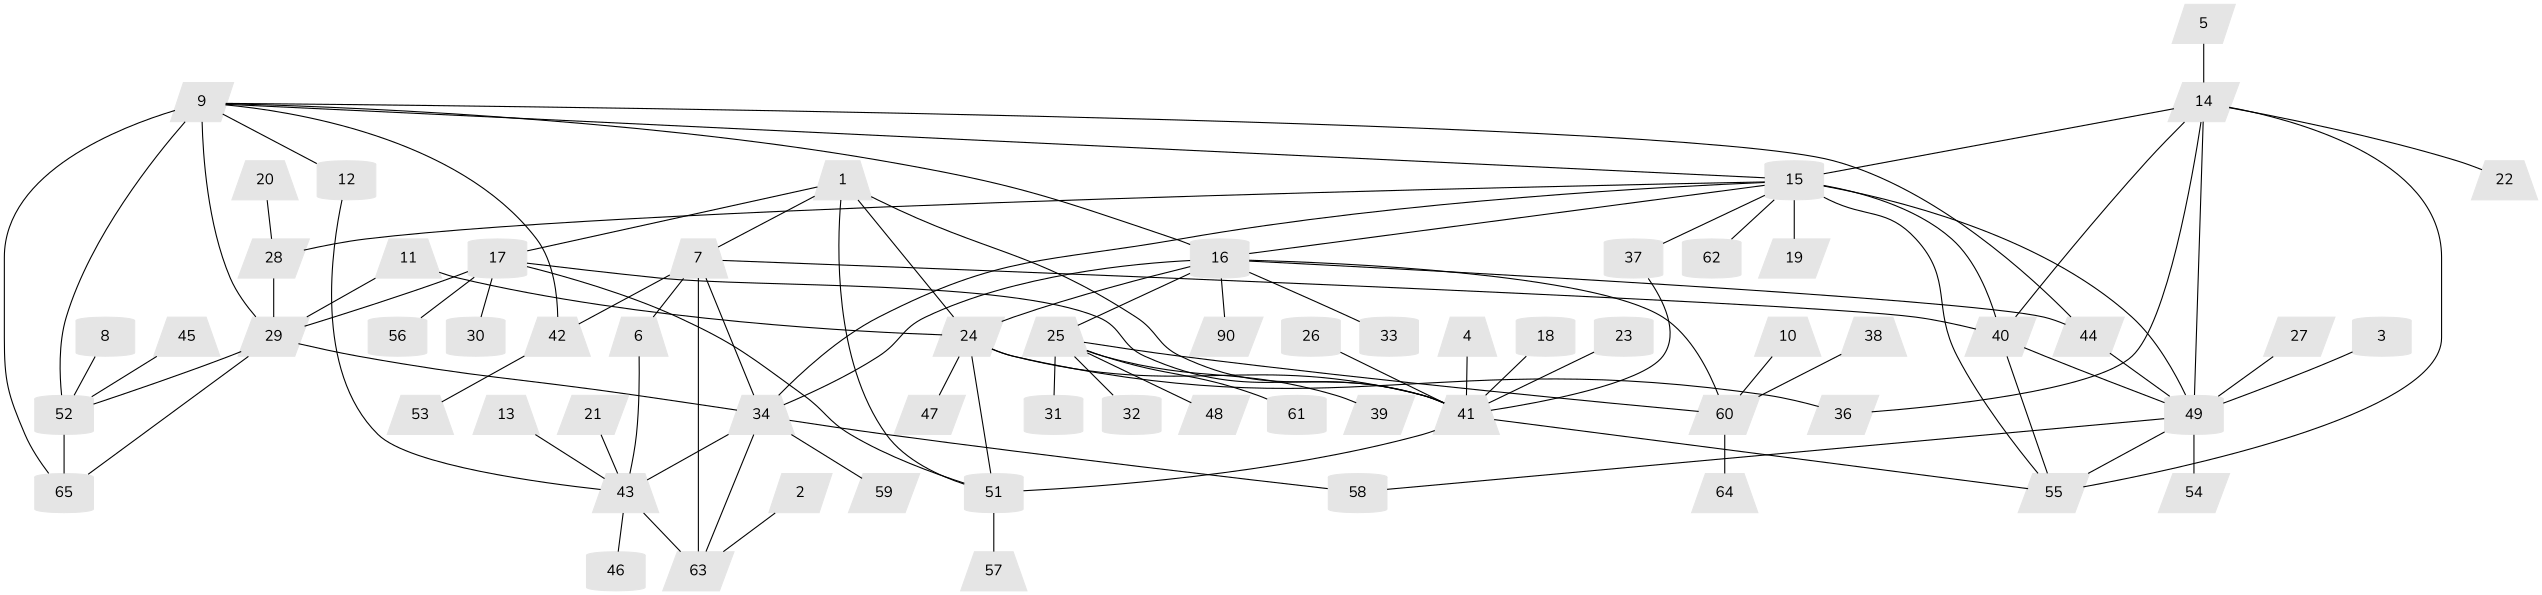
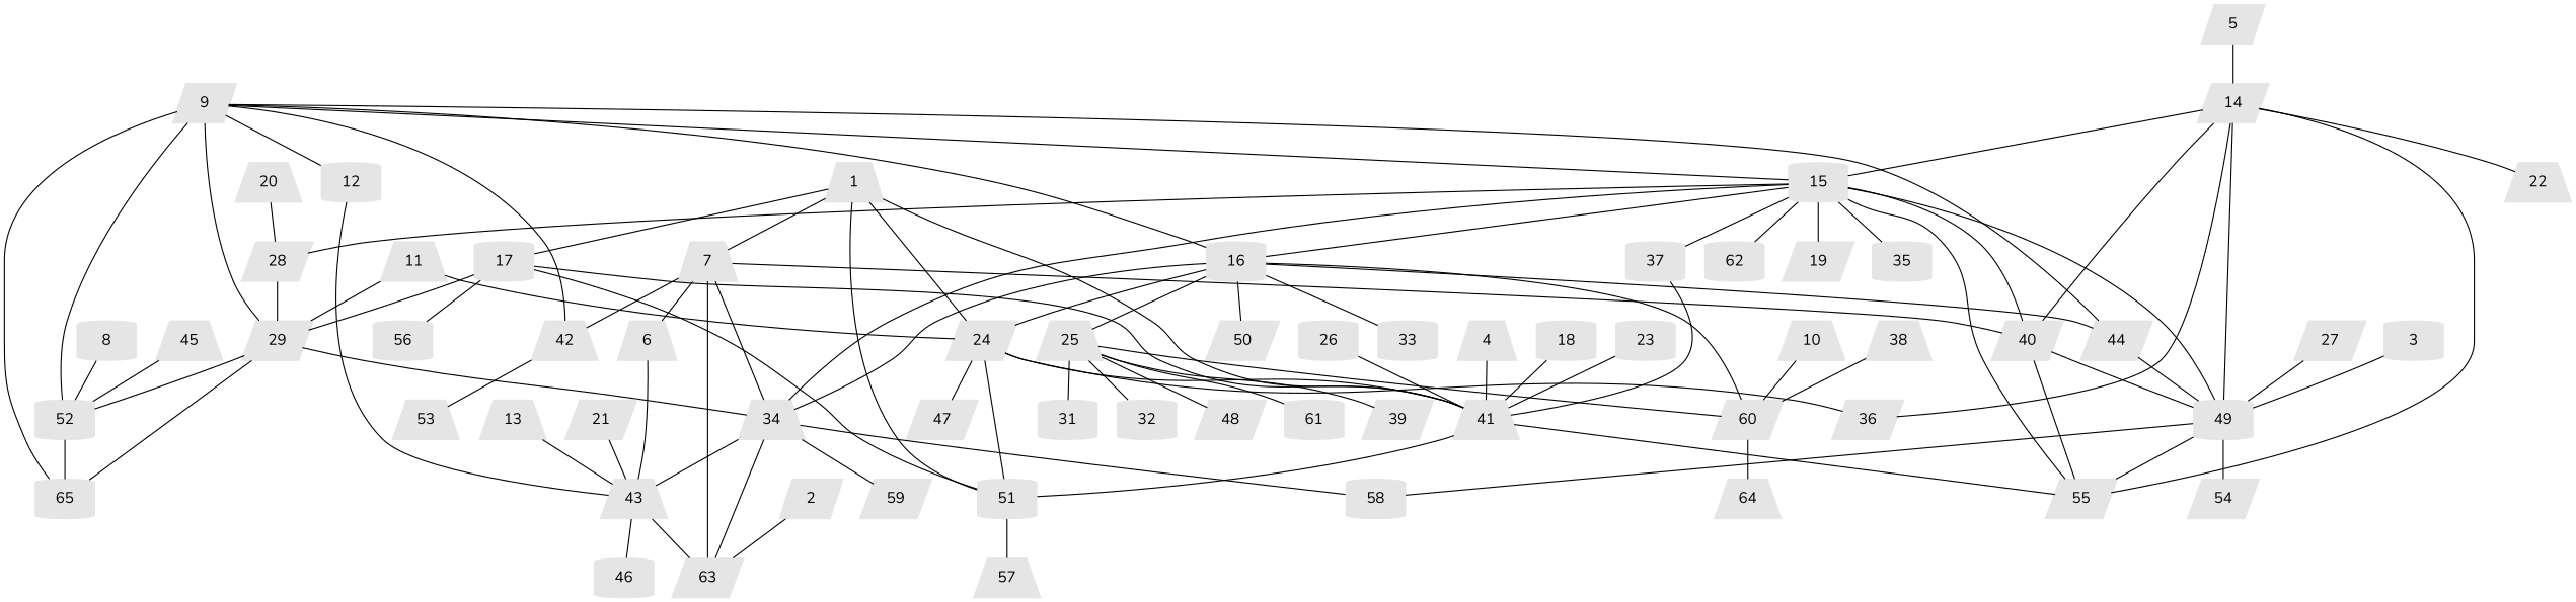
  graph {
    fontname=Nunito
    node [color=gray90 fontname=Nunito shape=cylinder style=filled]
    edge [fontname=Nunito weight=1.0]
    1 [shape=trapezium]
    7 [shape=trapezium]
    17
    24 [shape=parallelogram]
    41 [shape=trapezium]
    51
    63 [shape=parallelogram]
    6 [shape=trapezium]
    34 [shape=trapezium]
    40 [shape=parallelogram]
    42 [shape=trapezium]
    29 [shape=parallelogram]
-   30
    56
    36 [shape=parallelogram]
    47 [shape=parallelogram]
    55 [shape=parallelogram]
    57 [shape=trapezium]
    2 [shape=parallelogram]
    3
    49
    58
    54 [shape=parallelogram]
    4 [shape=trapezium]
    5 [shape=parallelogram]
    14 [shape=parallelogram]
    15
    22 [shape=trapezium]
    43 [shape=trapezium]
    46
    59 [shape=parallelogram]
    53 [shape=trapezium]
    8
    52
    65
    9 [shape=parallelogram]
    12
    16
    44 [shape=parallelogram]
    19 [shape=parallelogram]
    28 [shape=parallelogram]
+   35
    37
    62
    60 [shape=parallelogram]
    25 [shape=trapezium]
    33
-   50 [shape=parallelogram label=90]
+   50 [shape=parallelogram]
    10 [shape=trapezium]
    64 [shape=trapezium]
    11 [shape=trapezium]
    13 [shape=trapezium]
    31
    32
    39 [shape=parallelogram]
    48 [shape=parallelogram]
    61
    18
    20 [shape=trapezium]
    21 [shape=parallelogram]
    23
    26
    27 [shape=parallelogram]
    38 [shape=trapezium]
    45 [shape=trapezium]
    1 -- 7
    1 -- 17
    1 -- 24
    1 -- 41 [weight=2.0]
    1 -- 51
    7 -- 63 [weight=4.0]
    7 -- 6 [weight=2.0]
    7 -- 34 [weight=2.0]
    7 -- 40
    7 -- 42
    17 -- 41 [weight=2.0]
    17 -- 51
    17 -- 29
-   17 -- 30
    17 -- 56
    24 -- 41 [weight=2.0]
    24 -- 51
    24 -- 36
    24 -- 47
    41 -- 51 [weight=2.0]
    41 -- 55
    51 -- 57
    6 -- 43
    34 -- 63 [weight=2.0]
    34 -- 58
    34 -- 43
    34 -- 59
    40 -- 55
    40 -- 49
    42 -- 53
    29 -- 34
    29 -- 52 [weight=2.0]
    29 -- 65
    2 -- 63
    3 -- 49
    49 -- 55
    49 -- 58
    49 -- 54
    4 -- 41
    5 -- 14
    14 -- 40 [weight=2.0]
    14 -- 36
    14 -- 55 [weight=2.0]
    14 -- 49 [weight=2.0]
    14 -- 15 [weight=2.0]
    14 -- 22
    15 -- 34
    15 -- 40
    15 -- 55
    15 -- 49
    15 -- 16
    15 -- 19
    15 -- 28
+   15 -- 35
    15 -- 37
    15 -- 62
    43 -- 63 [weight=2.0]
    43 -- 46
    8 -- 52
    52 -- 65 [weight=2.0]
    9 -- 42
    9 -- 29 [weight=2.0]
    9 -- 15
    9 -- 52 [weight=4.0]
    9 -- 65 [weight=2.0]
    9 -- 12
    9 -- 16
    9 -- 44
    12 -- 43
    16 -- 24
    16 -- 34
    16 -- 44
    16 -- 60 [weight=3.0]
    16 -- 25 [weight=6.0]
    16 -- 33
    16 -- 50
    44 -- 49
    28 -- 29
    37 -- 41
    60 -- 64
    25 -- 60 [weight=2.0]
    25 -- 31
    25 -- 32
    25 -- 39
    25 -- 48
    25 -- 61
    10 -- 60
    11 -- 24
    11 -- 29
    13 -- 43
    18 -- 41
    20 -- 28
    21 -- 43
    23 -- 41
    26 -- 41
    27 -- 49
    38 -- 60
    45 -- 52
  }
